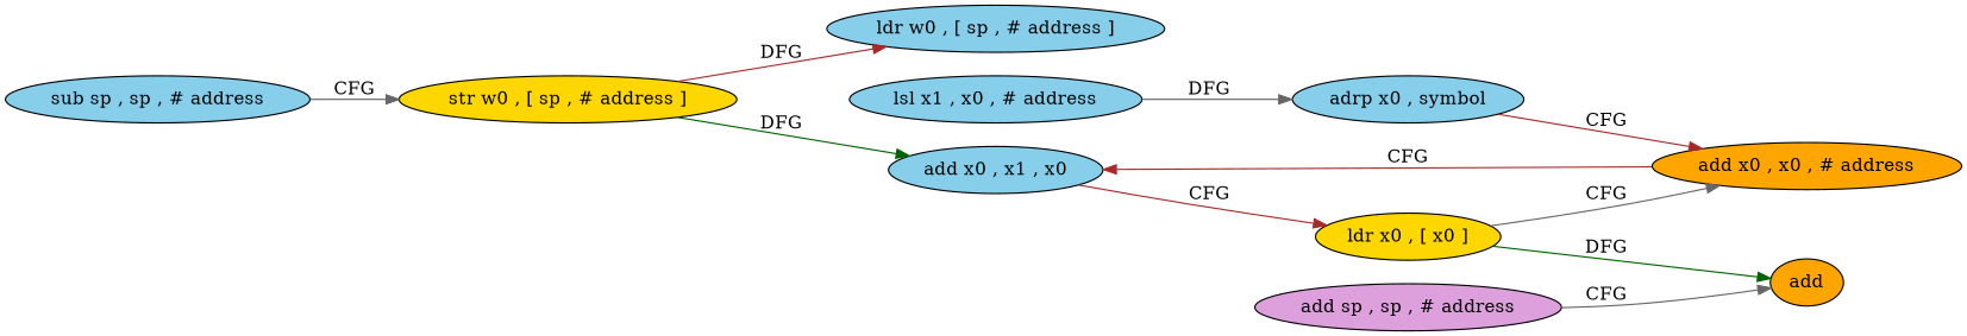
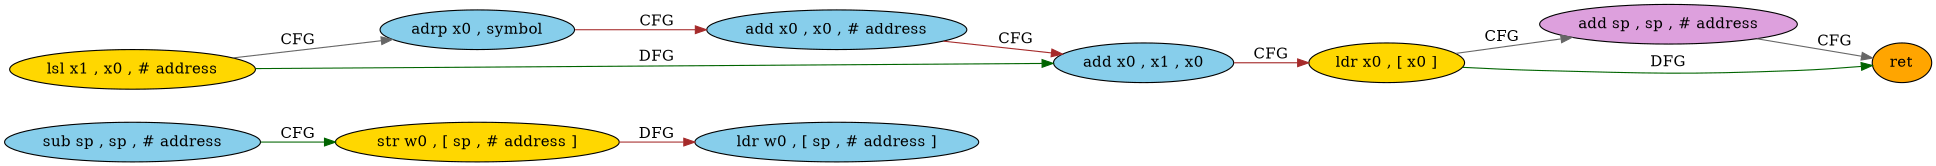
  digraph {
    rankdir=LR
    node [fillcolor=skyblue style=filled]
    edge [color=gray40]
    n1 [label="sub sp , sp , # address"]
    n2 [fillcolor=gold label="str w0 , [ sp , # address ]"]
    n3 [label="ldr w0 , [ sp , # address ]"]
-   n4 [label="lsl x1 , x0 , # address"]
+   n4 [fillcolor=gold label="lsl x1 , x0 , # address"]
    n5 [label="adrp x0 , symbol"]
    n6 [label="add x0 , x1 , x0"]
-   n7 [fillcolor=orange label="add x0 , x0 , # address"]
+   n7 [label="add x0 , x0 , # address"]
    n8 [fillcolor=gold label="ldr x0 , [ x0 ]"]
    n9 [fillcolor=plum label="add sp , sp , # address"]
-   n10 [fillcolor=orange label=add]
-   n1 -> n2 [label=CFG]
+   n10 [fillcolor=orange label=ret]
+   n1 -> n2 [color=darkgreen label=CFG]
    n2 -> n3 [color=brown label=DFG]
-   n4 -> n5 [label=DFG]
-   n2 -> n6 [color=darkgreen label=DFG]
+   n4 -> n5 [label=CFG]
+   n4 -> n6 [color=darkgreen label=DFG]
    n5 -> n7 [color=brown label=CFG]
    n6 -> n8 [color=brown label=CFG]
    n7 -> n6 [color=brown label=CFG]
-   n8 -> n7 [label=CFG]
+   n8 -> n9 [label=CFG]
    n8 -> n10 [color=darkgreen label=DFG]
    n9 -> n10 [label=CFG]
  }
